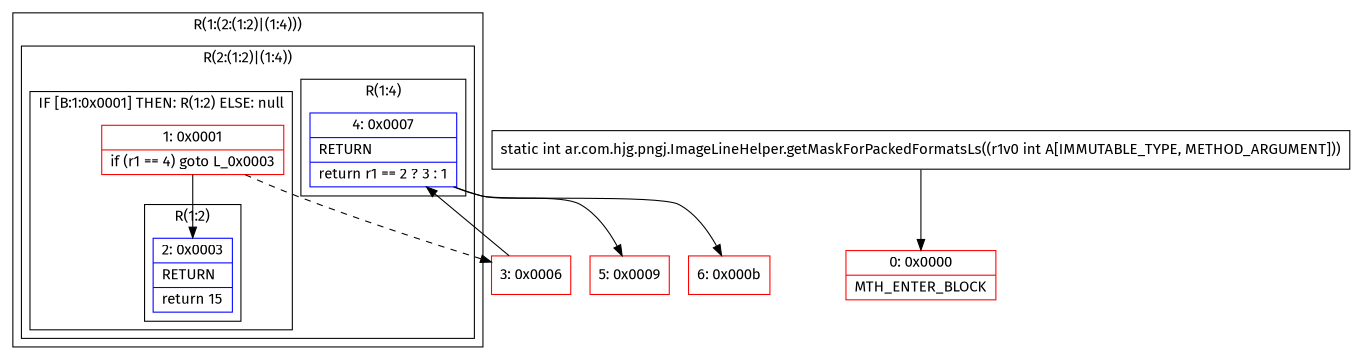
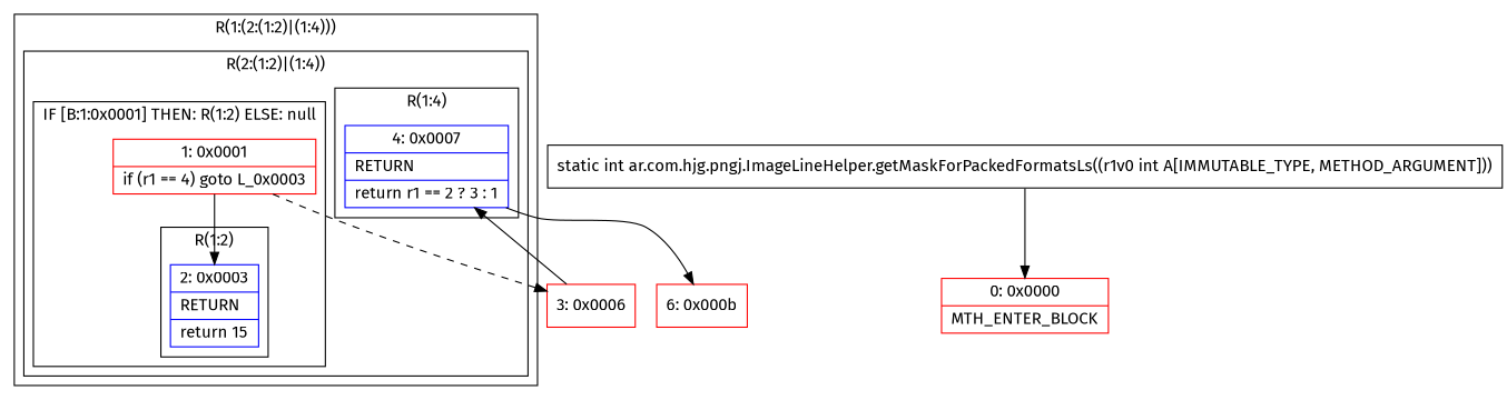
  digraph {
    fontname="Fira Sans"
    node [color=red fontname="Fira Sans" shape=record]
    edge [fontname="Fira Sans"]
    n1 [color=blue label="{2\:\ 0x0003|RETURN\l|return 15\l}"]
    n2 [label="{1\:\ 0x0001|if (r1 == 4) goto L_0x0003\l}"]
    n3 [color=blue label="{4\:\ 0x0007|RETURN\l|return r1 == 2 ? 3 : 1\l}"]
    n4 [label="{3\:\ 0x0006}"]
-   n5 [label="{5\:\ 0x0009}"]
    n6 [label="{6\:\ 0x000b}"]
    n7 [label="{0\:\ 0x0000|MTH_ENTER_BLOCK\l}"]
    n8 [label="{static int ar.com.hjg.pngj.ImageLineHelper.getMaskForPackedFormatsLs((r1v0 int A[IMMUTABLE_TYPE, METHOD_ARGUMENT])) }" color=""]
    subgraph cluster_1 {
      label="R(1:(2:(1:2)|(1:4)))"
      subgraph cluster_2 {
        label="R(2:(1:2)|(1:4))"
        subgraph cluster_3 {
          label="IF [B:1:0x0001] THEN: R(1:2) ELSE: null"
          n2
          subgraph cluster_4 {
            label="R(1:2)"
            n1
          }
        }
        subgraph cluster_5 {
          label="R(1:4)"
          n3
        }
      }
    }
    n2 -> n1
    n2 -> n4 [style=dashed]
-   n3 -> n5
    n3 -> n6
    n4 -> n3
    n8 -> n7
  }
